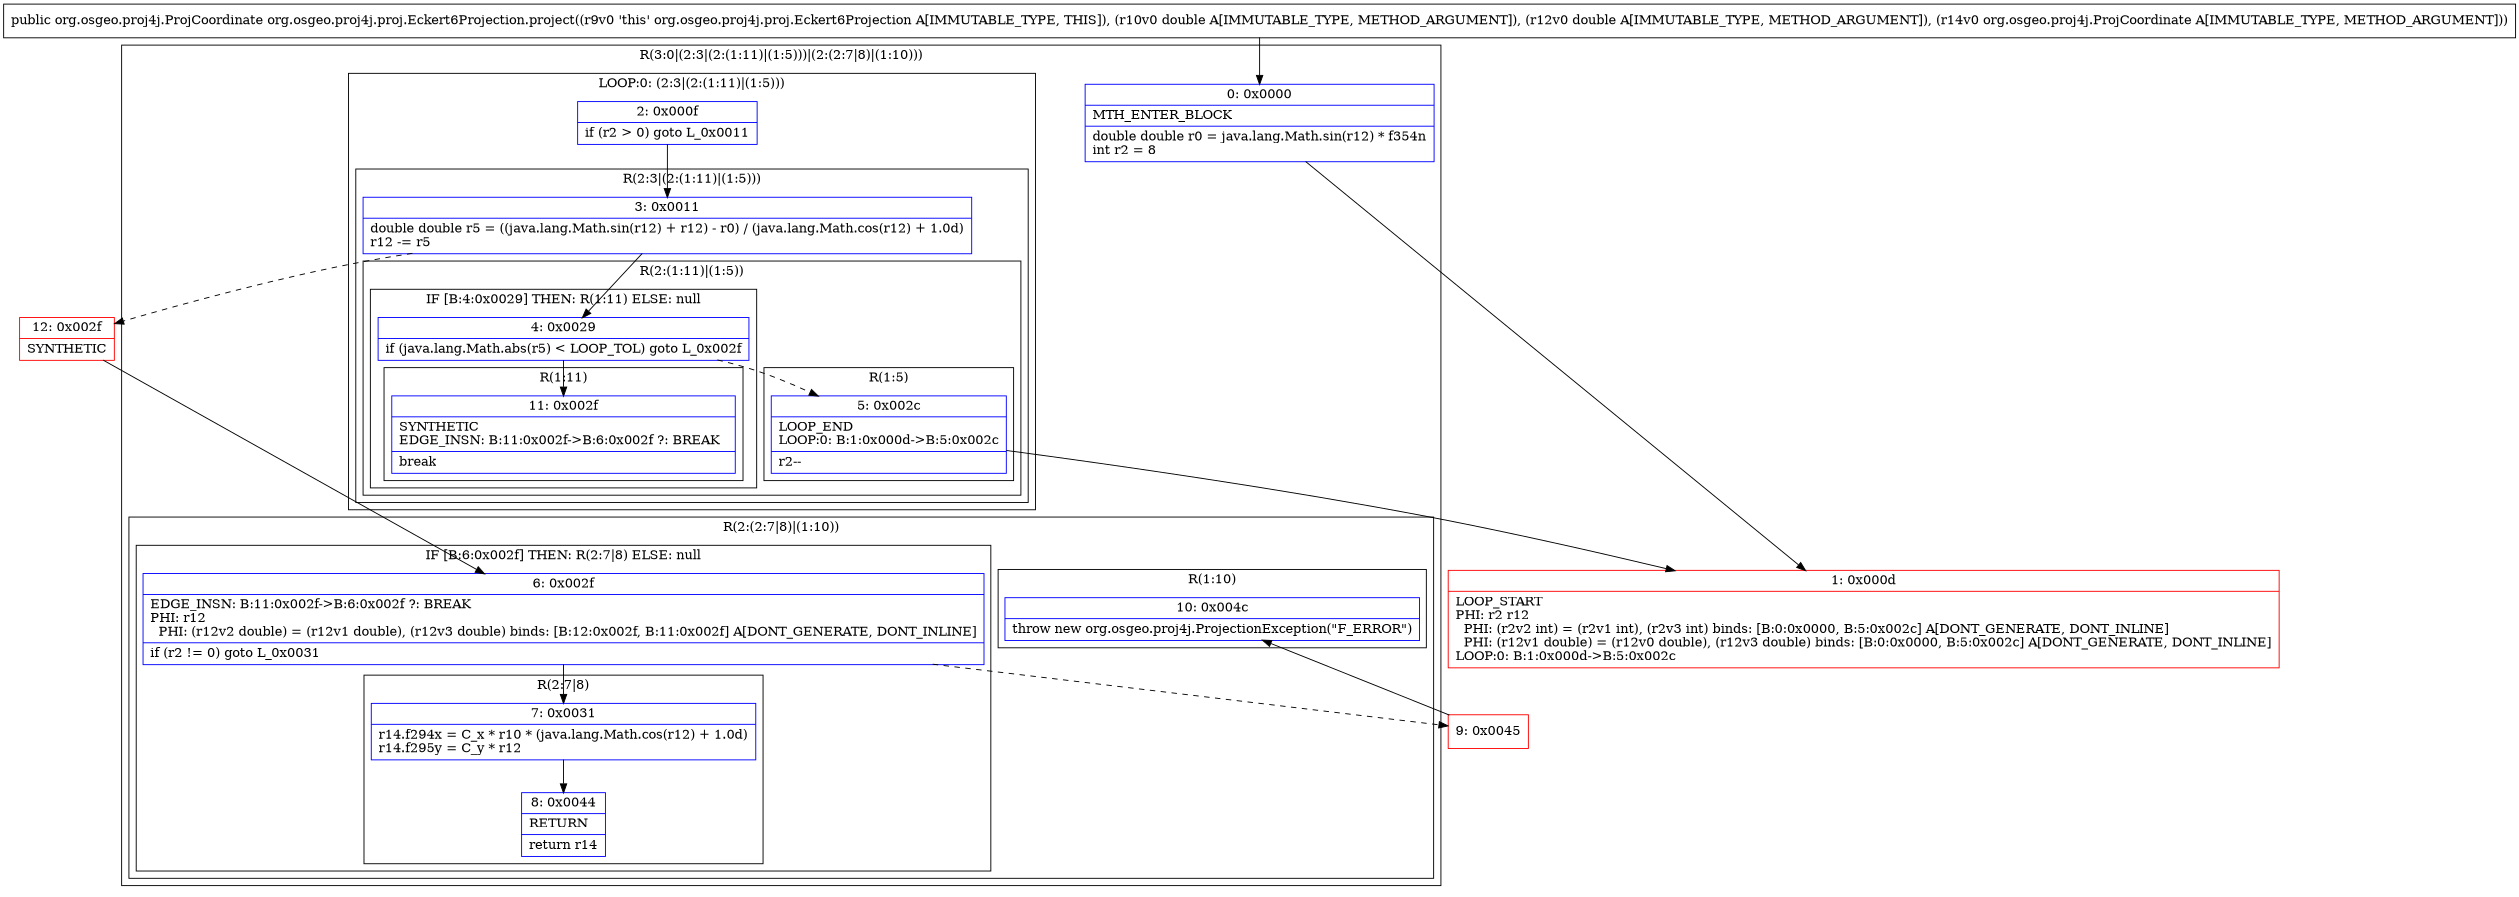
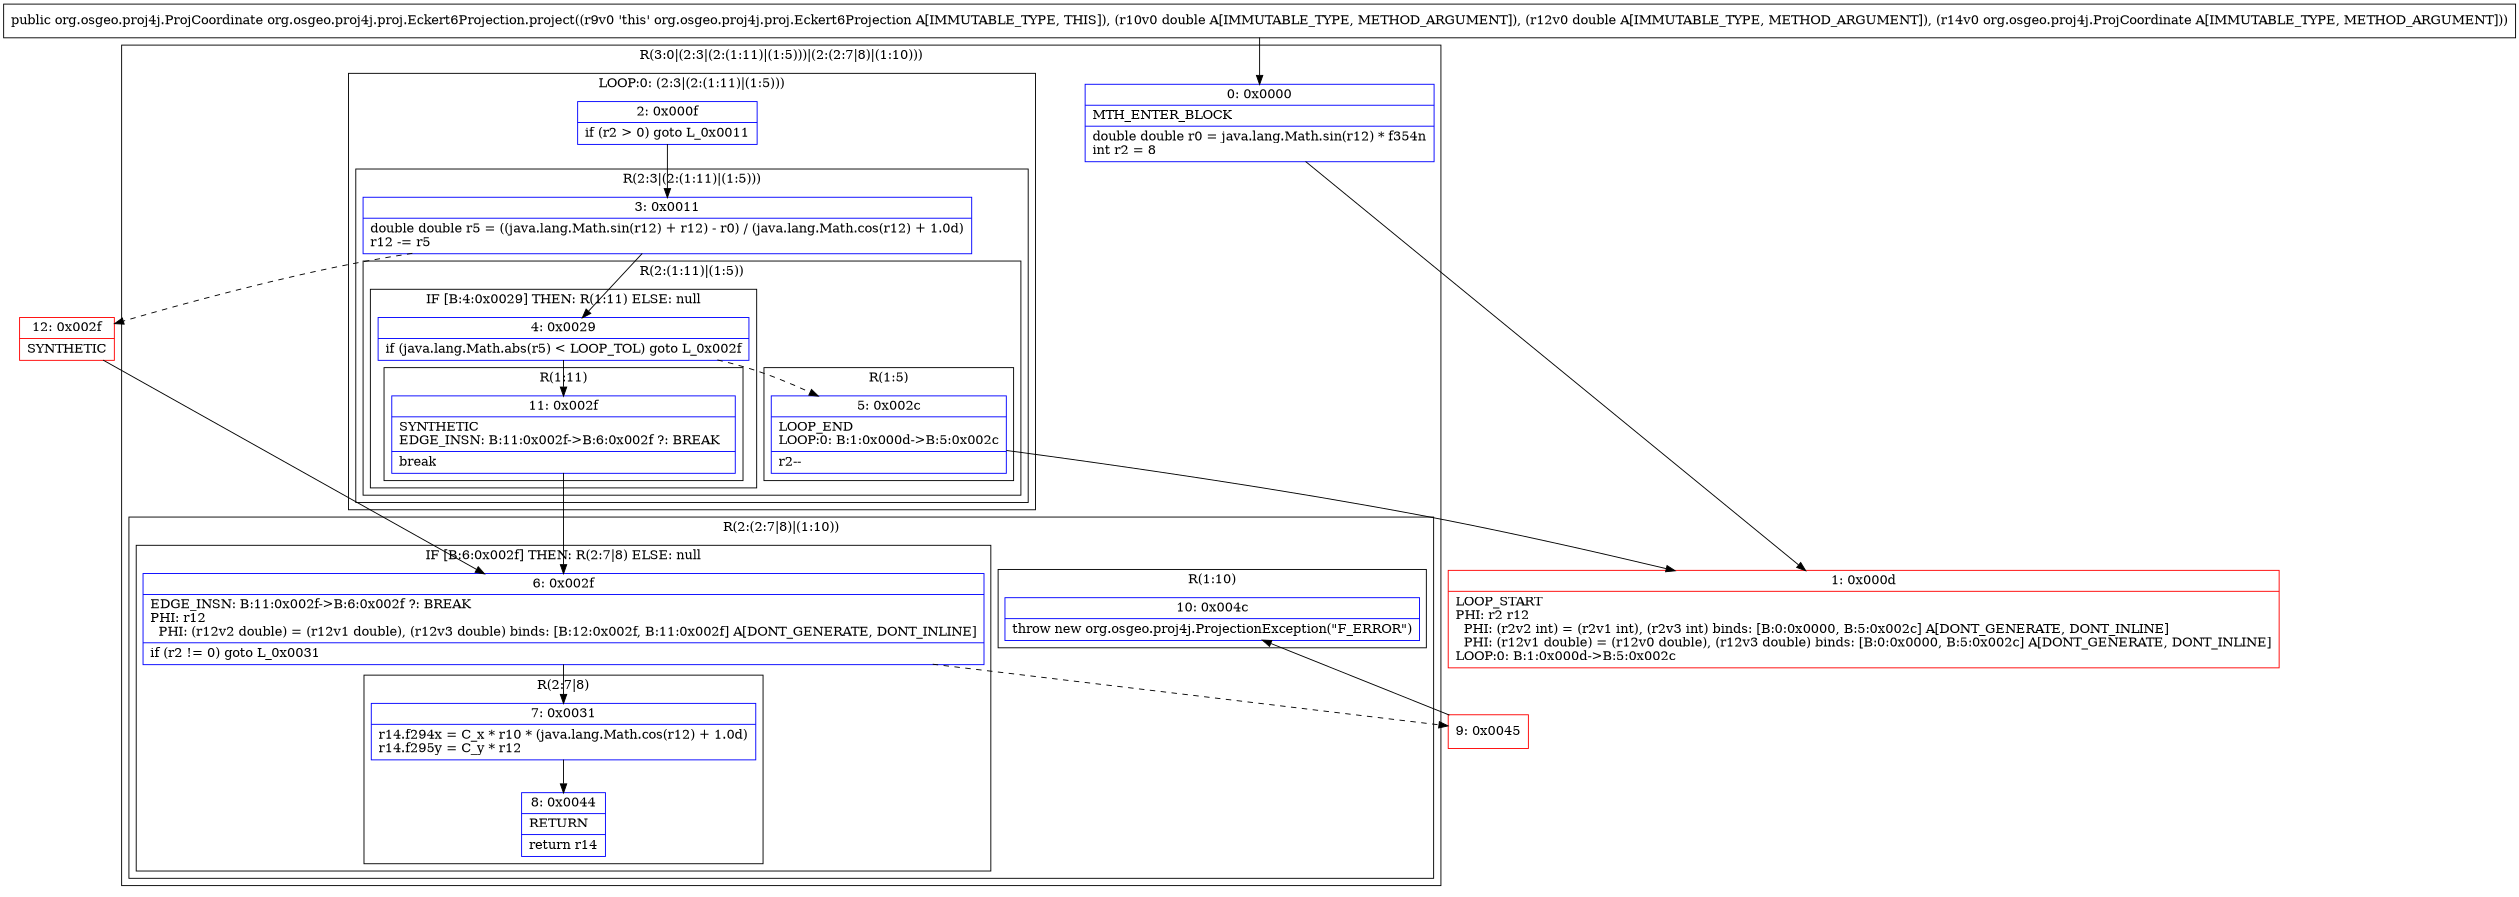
  digraph {
    node [color=blue shape=record]
    n1 [label="{11\:\ 0x002f|SYNTHETIC\lEDGE_INSN: B:11:0x002f\-\>B:6:0x002f ?: BREAK  \l|break\l}"]
    n2 [label="{4\:\ 0x0029|if (java.lang.Math.abs(r5) \< LOOP_TOL) goto L_0x002f\l}"]
    n3 [label="{5\:\ 0x002c|LOOP_END\lLOOP:0: B:1:0x000d\-\>B:5:0x002c\l|r2\-\-\l}"]
    n4 [label="{3\:\ 0x0011|double double r5 = ((java.lang.Math.sin(r12) + r12) \- r0) \/ (java.lang.Math.cos(r12) + 1.0d)\lr12 \-= r5\l}"]
    n5 [label="{2\:\ 0x000f|if (r2 \> 0) goto L_0x0011\l}"]
    n6 [label="{7\:\ 0x0031|r14.f294x = C_x * r10 * (java.lang.Math.cos(r12) + 1.0d)\lr14.f295y = C_y * r12\l}"]
    n7 [label="{8\:\ 0x0044|RETURN\l|return r14\l}"]
    n8 [label="{6\:\ 0x002f|EDGE_INSN: B:11:0x002f\-\>B:6:0x002f ?: BREAK  \lPHI: r12 \l  PHI: (r12v2 double) = (r12v1 double), (r12v3 double) binds: [B:12:0x002f, B:11:0x002f] A[DONT_GENERATE, DONT_INLINE]\l|if (r2 != 0) goto L_0x0031\l}"]
    n9 [label="{10\:\ 0x004c|throw new org.osgeo.proj4j.ProjectionException(\"F_ERROR\")\l}"]
    n10 [label="{0\:\ 0x0000|MTH_ENTER_BLOCK\l|double double r0 = java.lang.Math.sin(r12) * f354n\lint r2 = 8\l}"]
    n11 [color=red label="{1\:\ 0x000d|LOOP_START\lPHI: r2 r12 \l  PHI: (r2v2 int) = (r2v1 int), (r2v3 int) binds: [B:0:0x0000, B:5:0x002c] A[DONT_GENERATE, DONT_INLINE]\l  PHI: (r12v1 double) = (r12v0 double), (r12v3 double) binds: [B:0:0x0000, B:5:0x002c] A[DONT_GENERATE, DONT_INLINE]\lLOOP:0: B:1:0x000d\-\>B:5:0x002c\l}"]
    n12 [color=red label="{12\:\ 0x002f|SYNTHETIC\l}"]
    n13 [color=red label="{9\:\ 0x0045}"]
    n14 [label="{public org.osgeo.proj4j.ProjCoordinate org.osgeo.proj4j.proj.Eckert6Projection.project((r9v0 'this' org.osgeo.proj4j.proj.Eckert6Projection A[IMMUTABLE_TYPE, THIS]), (r10v0 double A[IMMUTABLE_TYPE, METHOD_ARGUMENT]), (r12v0 double A[IMMUTABLE_TYPE, METHOD_ARGUMENT]), (r14v0 org.osgeo.proj4j.ProjCoordinate A[IMMUTABLE_TYPE, METHOD_ARGUMENT])) }" color=""]
    subgraph cluster_1 {
      label="R(3:0|(2:3|(2:(1:11)|(1:5)))|(2:(2:7|8)|(1:10)))"
      n10
      subgraph cluster_2 {
        label="LOOP:0: (2:3|(2:(1:11)|(1:5)))"
        n5
        subgraph cluster_3 {
          label="R(2:3|(2:(1:11)|(1:5)))"
          n4
          subgraph cluster_4 {
            label="R(2:(1:11)|(1:5))"
            subgraph cluster_5 {
              label="IF [B:4:0x0029] THEN: R(1:11) ELSE: null"
              n2
              subgraph cluster_6 {
                label="R(1:11)"
                n1
              }
            }
            subgraph cluster_7 {
              label="R(1:5)"
              n3
            }
          }
        }
      }
      subgraph cluster_8 {
        label="R(2:(2:7|8)|(1:10))"
        subgraph cluster_9 {
          label="IF [B:6:0x002f] THEN: R(2:7|8) ELSE: null"
          n8
          subgraph cluster_10 {
            label="R(2:7|8)"
            n6
            n7
          }
        }
        subgraph cluster_11 {
          label="R(1:10)"
          n9
        }
      }
    }
+   n1 -> n8
    n2 -> n1
    n2 -> n3 [style=dashed]
    n3 -> n11
    n4 -> n2
    n4 -> n12 [style=dashed]
    n5 -> n4
    n6 -> n7
    n8 -> n6
    n8 -> n13 [style=dashed]
    n10 -> n11
    n12 -> n8
    n13 -> n9
    n14 -> n10
  }
